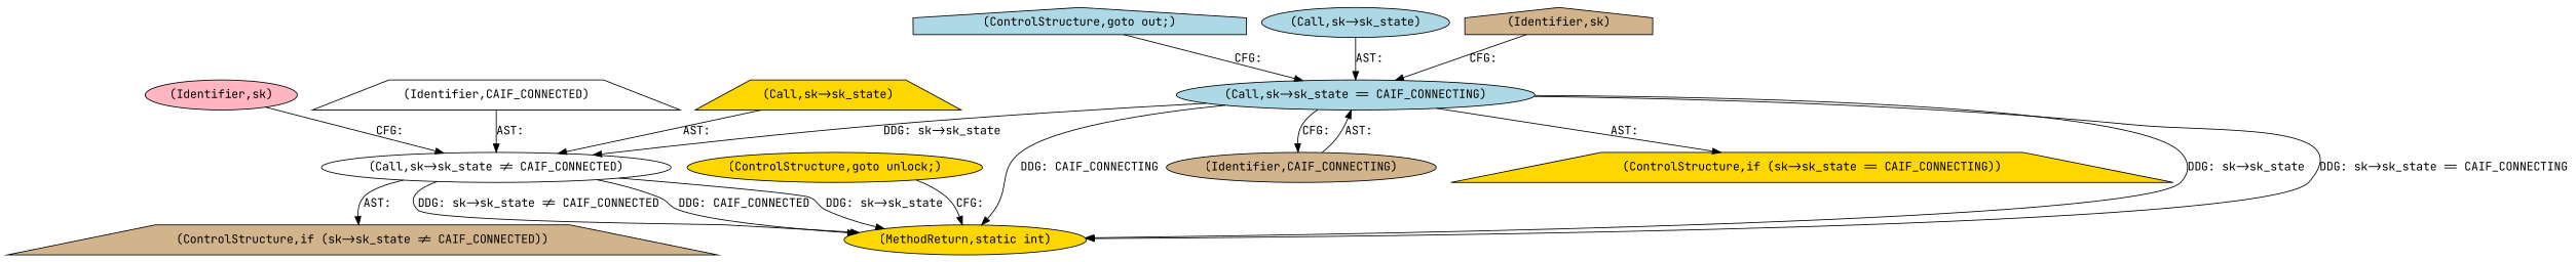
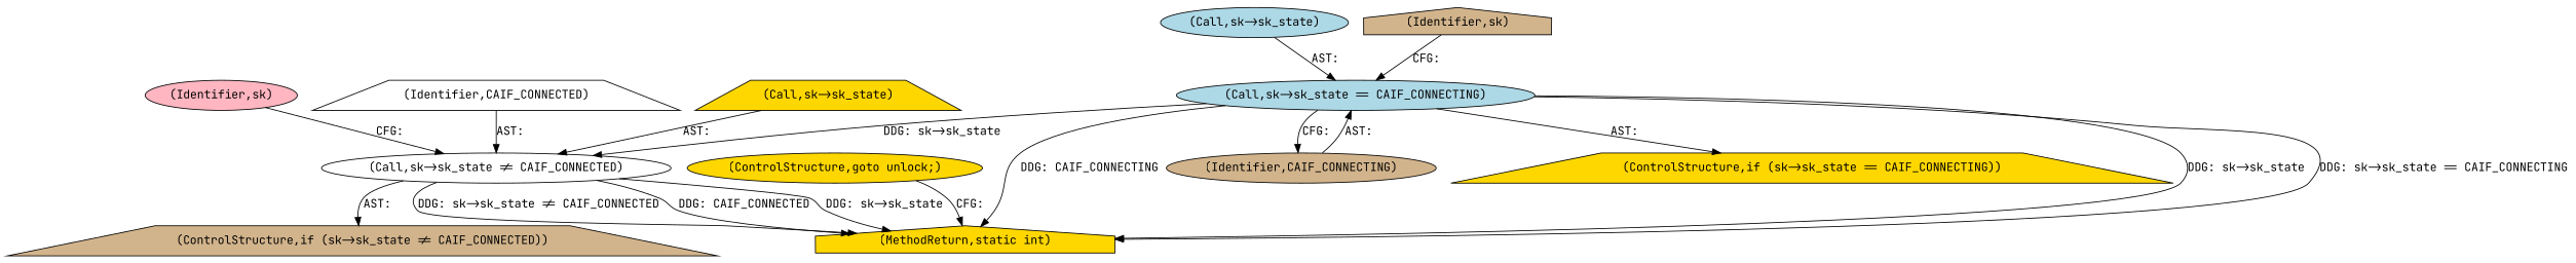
  digraph {
    fontname="JetBrains Mono"
    node [fillcolor=gold fontname="JetBrains Mono" shape=ellipse style=filled]
    edge [fontname="JetBrains Mono"]
    n1 [fillcolor=lightblue label="(Call,sk->sk_state == CAIF_CONNECTING)"]
    n2 [fillcolor=white label="(Call,sk->sk_state != CAIF_CONNECTED)"]
-   n3 [label="(MethodReturn,static int)"]
+   n3 [label="(MethodReturn,static int)" shape=house]
    n4 [fillcolor=tan label="(Identifier,CAIF_CONNECTING)"]
    n5 [label="(ControlStructure,if (sk->sk_state == CAIF_CONNECTING))" shape=trapezium]
    n6 [fillcolor=tan label="(ControlStructure,if (sk->sk_state != CAIF_CONNECTED))" shape=trapezium]
    n7 [fillcolor=white label="(Identifier,CAIF_CONNECTED)" shape=trapezium]
    n8 [label="(Call,sk->sk_state)" shape=trapezium]
    n9 [fillcolor=lightpink label="(Identifier,sk)"]
-   n10 [fillcolor=lightblue label="(ControlStructure,goto out;)" shape=house]
    n11 [label="(ControlStructure,goto unlock;)"]
    n12 [fillcolor=lightblue label="(Call,sk->sk_state)"]
    n13 [fillcolor=tan label="(Identifier,sk)" shape=house]
    n1 -> n2 [label="DDG: sk->sk_state"]
    n1 -> n3 [label="DDG: sk->sk_state"]
    n1 -> n3 [label="DDG: sk->sk_state == CAIF_CONNECTING"]
    n1 -> n3 [label="DDG: CAIF_CONNECTING"]
    n1 -> n4 [label="CFG: "]
    n1 -> n5 [label="AST: "]
    n2 -> n3 [label="DDG: sk->sk_state != CAIF_CONNECTED"]
    n2 -> n3 [label="DDG: CAIF_CONNECTED"]
    n2 -> n3 [label="DDG: sk->sk_state"]
    n2 -> n6 [label="AST: "]
    n4 -> n1 [label="AST: "]
    n7 -> n2 [label="AST: "]
    n8 -> n2 [label="AST: "]
    n9 -> n2 [label="CFG: "]
-   n10 -> n1 [label="CFG: "]
    n11 -> n3 [label="CFG: "]
    n12 -> n1 [label="AST: "]
    n13 -> n1 [label="CFG: "]
  }
